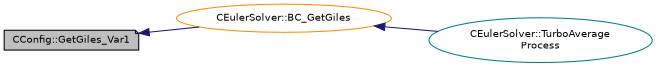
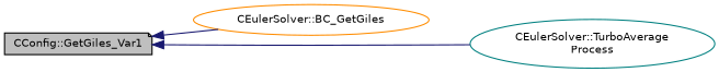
  digraph {
    rankdir=LR
    node [fillcolor=white fontname=Helvetica fontsize=10 shape=ellipse style=filled]
    edge [color=midnightblue dir=back fontname=Helvetica fontsize=10 labelfontname=Helvetica labelfontsize=10 style=solid]
    n1 [color=black fillcolor=grey75 fontcolor=black height=0.2 label="CConfig::GetGiles_Var1" shape=note width=0.4]
    n2 [color=darkorange height=0.2 label="CEulerSolver::BC_GetGiles" width=0.4]
    n3 [color=teal height=0.2 label="CEulerSolver::TurboAverage\lProcess" width=0.4]
    n1 -> n2
-   n2 -> n3
+   n1 -> n3
  }
